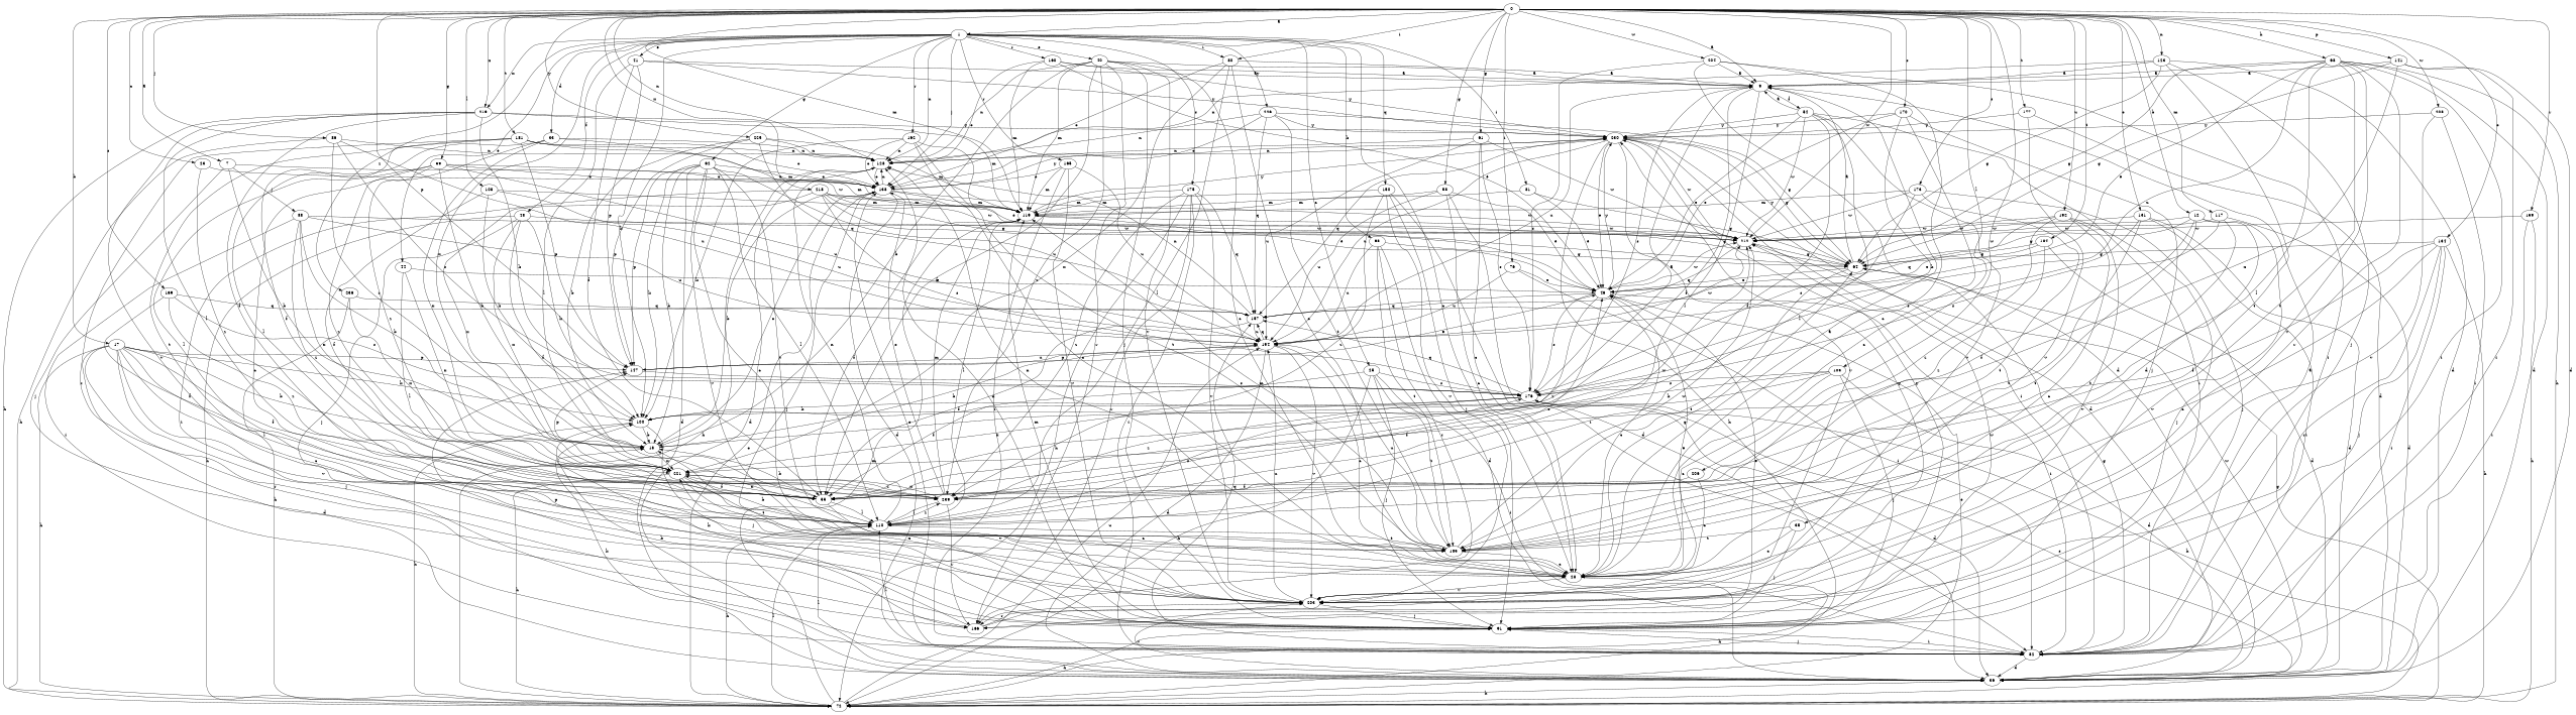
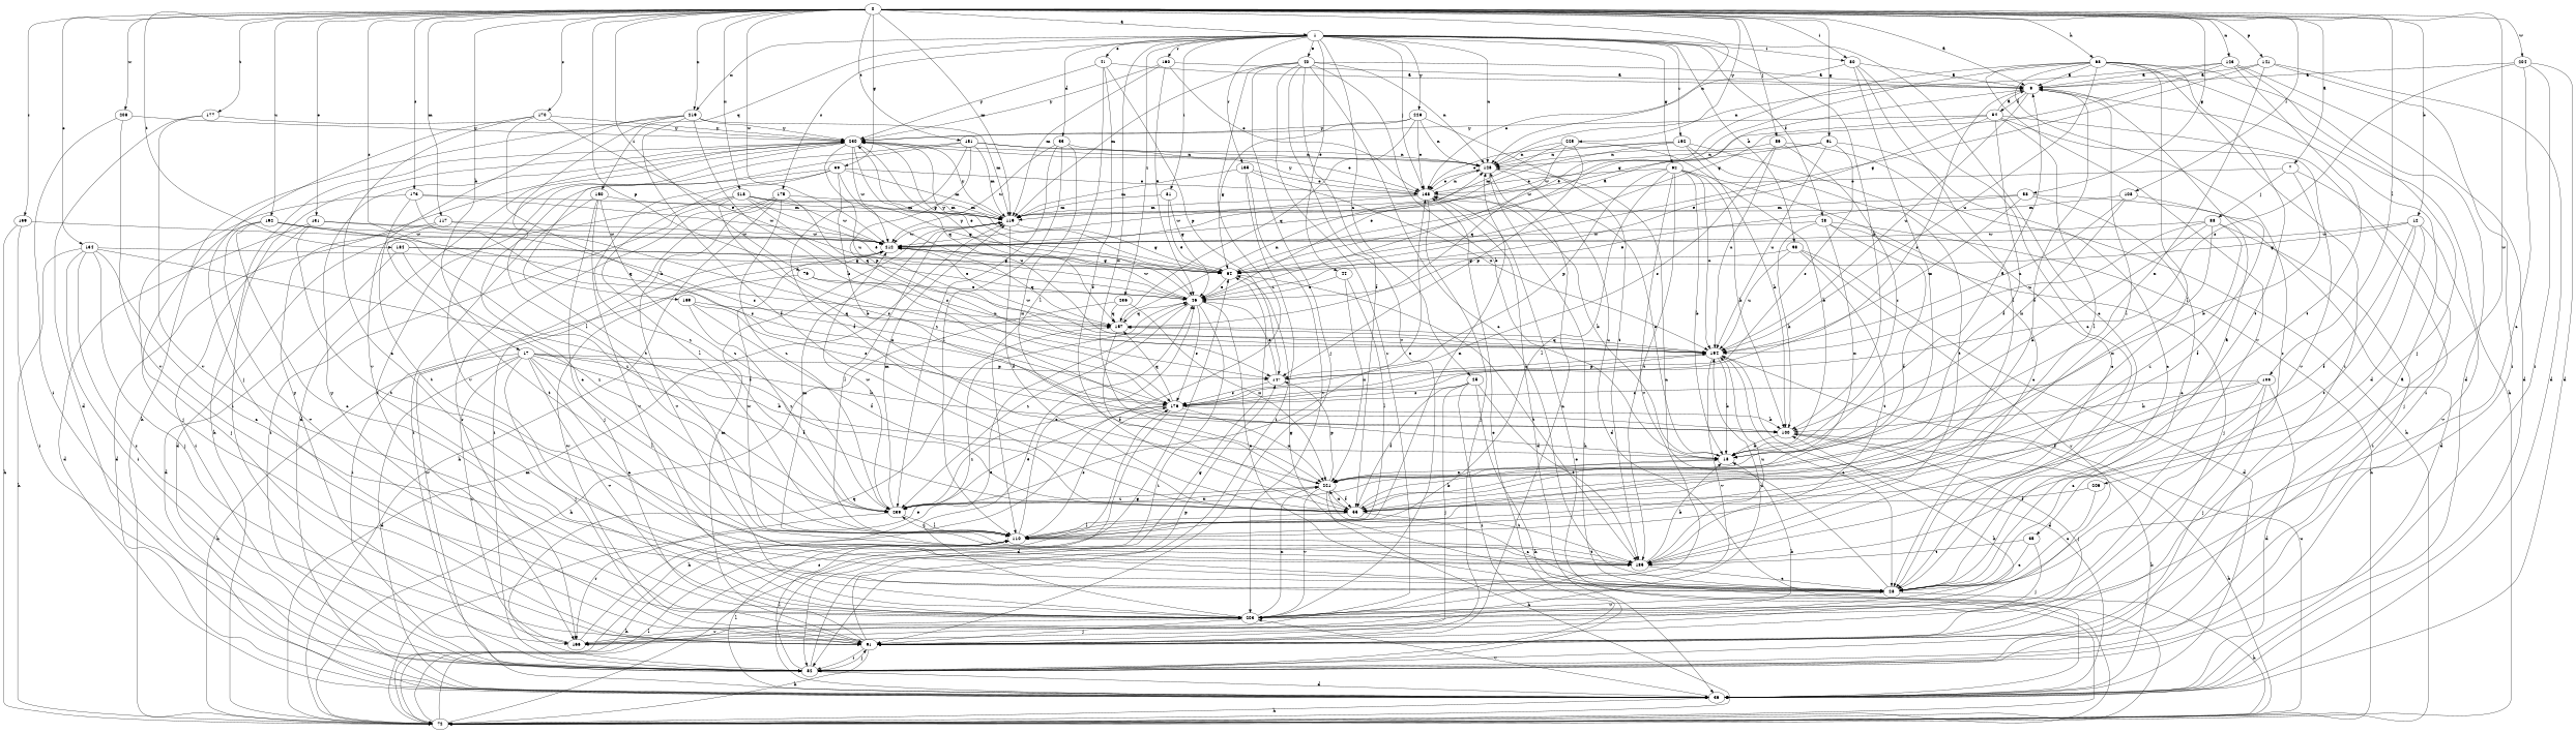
  strict digraph {
    0
    1
    7
    9
    12
    17
-   23
    58
    59
    61
    68
    76
    80
    86
    103
    108
    117
    119
    123
    128
    131
    134
    141
    147
    159
    169
    170
    173
    177
    181
    184
    192
    204
    206
    208
    212
    218
    219
    225
    25
    28
    33
    40
    41
    44
    48
    62
    81
    98
    100
    150
    160
    162
    165
    175
    221
    226
    236
    138
    88
    18
    91
    54
    55
    110
    176
    194
    35
    64
    185
    203
    36
    72
    166
    239
    46
    82
    230
    157
    0 -> 1 [label=a]
    0 -> 7 [label=a]
    0 -> 9 [label=a]
    0 -> 12 [label=b]
    0 -> 17 [label=b]
-   0 -> 23 [label=c]
    0 -> 58 [label=g]
    0 -> 59 [label=g]
    0 -> 61 [label=g]
    0 -> 68 [label=h]
    0 -> 76 [label=i]
    0 -> 80 [label=i]
    0 -> 86 [label=j]
    0 -> 103 [label=l]
    0 -> 108 [label=l]
    0 -> 117 [label=m]
    0 -> 119 [label=m]
    0 -> 123 [label=n]
    0 -> 128 [label=n]
    0 -> 131 [label=o]
    0 -> 134 [label=o]
    0 -> 141 [label=p]
    0 -> 147 [label=p]
    0 -> 159 [label=r]
    0 -> 169 [label=s]
    0 -> 170 [label=s]
    0 -> 173 [label=s]
    0 -> 177 [label=t]
    0 -> 181 [label=t]
    0 -> 184 [label=t]
    0 -> 192 [label=u]
    0 -> 204 [label=w]
    0 -> 206 [label=w]
    0 -> 208 [label=w]
    0 -> 212 [label=w]
    0 -> 218 [label=x]
    0 -> 219 [label=x]
    0 -> 225 [label=y]
    1 -> 80 [label=i]
    1 -> 128 [label=n]
    1 -> 219 [label=x]
    1 -> 25 [label=c]
    1 -> 28 [label=c]
    1 -> 33 [label=d]
    1 -> 40 [label=e]
    1 -> 41 [label=e]
    1 -> 44 [label=e]
    1 -> 48 [label=f]
    1 -> 62 [label=g]
    1 -> 81 [label=i]
    1 -> 98 [label=k]
    1 -> 100 [label=k]
    1 -> 150 [label=q]
    1 -> 160 [label=r]
    1 -> 162 [label=r]
    1 -> 165 [label=r]
    1 -> 175 [label=s]
    1 -> 221 [label=x]
    1 -> 226 [label=y]
    1 -> 236 [label=z]
    1 -> 138 [label=j]
    7 -> 138 [label=o]
    7 -> 88 [label=j]
    7 -> 18 [label=b]
    7 -> 91 [label=j]
    9 -> 54 [label=f]
    9 -> 55 [label=f]
    9 -> 110 [label=l]
    9 -> 176 [label=s]
    9 -> 194 [label=u]
    12 -> 212 [label=w]
    12 -> 55 [label=f]
    12 -> 35 [label=d]
    12 -> 64 [label=g]
    12 -> 185 [label=t]
    12 -> 203 [label=v]
    17 -> 147 [label=p]
    17 -> 28 [label=c]
    17 -> 100 [label=k]
    17 -> 18 [label=b]
    17 -> 91 [label=j]
    17 -> 55 [label=f]
    17 -> 110 [label=l]
    17 -> 203 [label=v]
    17 -> 36 [label=d]
    17 -> 72 [label=h]
    17 -> 166 [label=r]
-   23 -> 138 [label=o]
-   23 -> 239 [label=z]
    58 -> 119 [label=m]
    58 -> 28 [label=c]
    58 -> 194 [label=u]
    58 -> 36 [label=d]
    58 -> 46 [label=e]
    59 -> 119 [label=m]
    59 -> 28 [label=c]
    59 -> 138 [label=o]
    59 -> 18 [label=b]
    59 -> 110 [label=l]
    59 -> 194 [label=u]
    59 -> 239 [label=z]
    61 -> 128 [label=n]
    61 -> 212 [label=w]
    61 -> 28 [label=c]
    61 -> 176 [label=s]
    61 -> 194 [label=u]
    68 -> 9 [label=a]
    68 -> 110 [label=l]
    68 -> 194 [label=u]
    68 -> 64 [label=g]
    68 -> 185 [label=t]
    68 -> 203 [label=v]
    68 -> 36 [label=d]
    68 -> 72 [label=h]
    68 -> 166 [label=r]
    68 -> 46 [label=e]
    68 -> 82 [label=i]
    76 -> 194 [label=u]
    76 -> 46 [label=e]
    76 -> 82 [label=i]
    80 -> 9 [label=a]
    80 -> 28 [label=c]
    80 -> 221 [label=x]
    80 -> 138 [label=o]
    80 -> 110 [label=l]
    86 -> 128 [label=n]
    86 -> 18 [label=r]
    86 -> 176 [label=s]
    86 -> 194 [label=u]
    86 -> 72 [label=h]
    103 -> 28 [label=c]
    103 -> 100 [label=k]
    103 -> 91 [label=j]
    103 -> 55 [label=f]
    103 -> 176 [label=s]
    103 -> 36 [label=d]
    108 -> 119 [label=m]
    108 -> 100 [label=k]
    108 -> 55 [label=f]
    108 -> 194 [label=u]
    117 -> 212 [label=w]
    117 -> 176 [label=s]
    117 -> 185 [label=t]
    117 -> 36 [label=d]
    119 -> 212 [label=w]
    119 -> 55 [label=f]
    119 -> 110 [label=l]
    119 -> 64 [label=g]
    119 -> 230 [label=y]
    123 -> 9 [label=a]
    123 -> 128 [label=n]
    123 -> 91 [label=j]
    123 -> 64 [label=g]
    123 -> 185 [label=t]
    123 -> 36 [label=d]
    128 -> 138 [label=o]
    128 -> 36 [label=d]
    128 -> 72 [label=h]
    131 -> 212 [label=w]
    131 -> 176 [label=s]
    131 -> 185 [label=t]
    131 -> 36 [label=d]
    131 -> 82 [label=i]
    134 -> 28 [label=c]
    134 -> 91 [label=j]
    134 -> 55 [label=f]
    134 -> 64 [label=g]
    134 -> 72 [label=h]
    134 -> 166 [label=r]
    134 -> 82 [label=i]
    141 -> 9 [label=a]
    141 -> 221 [label=x]
    141 -> 64 [label=g]
    141 -> 36 [label=d]
    141 -> 82 [label=i]
    147 -> 176 [label=s]
    147 -> 194 [label=u]
    147 -> 46 [label=e]
    159 -> 212 [label=w]
    159 -> 72 [label=h]
    159 -> 82 [label=i]
    169 -> 55 [label=f]
    169 -> 176 [label=s]
    169 -> 239 [label=z]
    169 -> 157 [label=q]
    170 -> 28 [label=c]
    170 -> 100 [label=k]
    170 -> 91 [label=j]
    170 -> 46 [label=e]
    170 -> 230 [label=y]
    173 -> 119 [label=m]
    173 -> 212 [label=w]
    173 -> 91 [label=j]
    173 -> 176 [label=s]
    173 -> 185 [label=t]
    177 -> 203 [label=v]
    177 -> 36 [label=d]
    177 -> 230 [label=y]
    181 -> 119 [label=m]
    181 -> 128 [label=n]
    181 -> 147 [label=p]
    181 -> 138 [label=o]
    181 -> 55 [label=f]
    181 -> 185 [label=t]
    181 -> 166 [label=r]
    184 -> 64 [label=g]
    184 -> 36 [label=d]
    184 -> 239 [label=z]
    184 -> 46 [label=e]
    192 -> 212 [label=w]
    192 -> 28 [label=c]
    192 -> 91 [label=j]
    192 -> 203 [label=v]
    192 -> 239 [label=z]
    192 -> 157 [label=q]
    204 -> 9 [label=a]
    204 -> 28 [label=c]
    204 -> 176 [label=s]
    204 -> 36 [label=d]
    204 -> 82 [label=i]
    206 -> 28 [label=c]
    206 -> 55 [label=f]
    208 -> 203 [label=v]
    208 -> 82 [label=i]
    208 -> 230 [label=y]
    212 -> 64 [label=g]
    212 -> 157 [label=q]
    218 -> 119 [label=m]
    218 -> 212 [label=w]
    218 -> 221 [label=x]
    218 -> 176 [label=s]
    218 -> 64 [label=g]
    218 -> 46 [label=e]
    218 -> 82 [label=i]
    219 -> 119 [label=m]
    219 -> 100 [label=k]
    219 -> 55 [label=f]
    219 -> 110 [label=l]
    219 -> 203 [label=v]
    219 -> 72 [label=h]
    219 -> 230 [label=y]
    225 -> 119 [label=m]
    225 -> 128 [label=n]
    225 -> 147 [label=p]
    225 -> 18 [label=b]
    225 -> 157 [label=q]
    25 -> 91 [label=j]
    25 -> 55 [label=f]
    25 -> 176 [label=s]
    25 -> 185 [label=t]
    25 -> 72 [label=h]
    25 -> 82 [label=i]
    28 -> 9 [label=a]
    28 -> 128 [label=n]
    28 -> 64 [label=g]
    28 -> 203 [label=v]
    28 -> 72 [label=h]
    33 -> 128 [label=n]
    33 -> 212 [label=w]
    33 -> 221 [label=x]
    33 -> 110 [label=l]
    33 -> 239 [label=z]
    40 -> 9 [label=a]
    40 -> 119 [label=m]
    40 -> 128 [label=n]
    40 -> 28 [label=c]
    40 -> 18 [label=b]
    40 -> 91 [label=j]
    40 -> 55 [label=f]
    40 -> 203 [label=v]
    40 -> 166 [label=r]
    40 -> 239 [label=z]
    41 -> 9 [label=a]
    41 -> 147 [label=p]
    41 -> 55 [label=f]
    41 -> 110 [label=l]
    41 -> 230 [label=y]
    44 -> 221 [label=x]
    44 -> 110 [label=l]
    44 -> 46 [label=e]
    48 -> 212 [label=w]
    48 -> 100 [label=k]
    48 -> 221 [label=x]
    48 -> 91 [label=j]
    48 -> 55 [label=f]
    48 -> 72 [label=h]
    62 -> 147 [label=p]
    62 -> 28 [label=c]
    62 -> 100 [label=k]
    62 -> 138 [label=o]
    62 -> 18 [label=b]
    62 -> 110 [label=l]
    62 -> 194 [label=u]
    62 -> 185 [label=t]
    62 -> 203 [label=v]
-   62 -> 36 [label=d]
+   218 -> 36 [label=d]
    81 -> 119 [label=m]
    81 -> 64 [label=g]
    81 -> 46 [label=e]
    98 -> 194 [label=u]
    98 -> 64 [label=g]
    98 -> 185 [label=t]
    98 -> 36 [label=d]
    98 -> 166 [label=r]
    100 -> 18 [label=b]
    100 -> 91 [label=j]
    100 -> 72 [label=h]
    150 -> 119 [label=m]
    150 -> 91 [label=j]
    150 -> 203 [label=v]
    150 -> 239 [label=z]
    150 -> 82 [label=i]
    160 -> 9 [label=a]
    160 -> 119 [label=m]
    160 -> 138 [label=o]
    160 -> 46 [label=e]
    160 -> 230 [label=y]
    162 -> 128 [label=n]
    162 -> 28 [label=c]
    162 -> 100 [label=k]
    162 -> 138 [label=o]
    162 -> 185 [label=t]
    162 -> 46 [label=e]
    165 -> 119 [label=m]
    165 -> 138 [label=o]
    165 -> 194 [label=u]
    165 -> 203 [label=v]
    165 -> 82 [label=i]
    175 -> 119 [label=m]
    175 -> 203 [label=v]
    175 -> 72 [label=h]
    175 -> 166 [label=r]
    175 -> 239 [label=z]
    175 -> 82 [label=i]
    175 -> 157 [label=q]
    221 -> 147 [label=p]
    221 -> 55 [label=f]
    221 -> 185 [label=t]
    221 -> 203 [label=v]
    221 -> 72 [label=h]
    221 -> 239 [label=z]
    226 -> 128 [label=n]
    226 -> 138 [label=o]
    226 -> 64 [label=g]
    226 -> 185 [label=t]
    226 -> 230 [label=y]
    226 -> 157 [label=q]
    236 -> 221 [label=x]
    236 -> 72 [label=h]
    236 -> 157 [label=q]
    138 -> 119 [label=m]
    138 -> 128 [label=n]
    138 -> 212 [label=w]
    138 -> 18 [label=b]
    138 -> 91 [label=j]
    138 -> 36 [label=d]
    138 -> 230 [label=y]
    88 -> 212 [label=w]
    88 -> 221 [label=x]
    88 -> 18 [label=b]
    88 -> 194 [label=u]
    88 -> 239 [label=z]
    88 -> 82 [label=i]
    18 -> 9 [label=a]
    18 -> 221 [label=x]
    18 -> 138 [label=o]
    91 -> 119 [label=m]
    91 -> 128 [label=n]
    91 -> 147 [label=p]
    91 -> 212 [label=w]
    91 -> 72 [label=h]
    91 -> 82 [label=i]
    91 -> 230 [label=y]
    54 -> 9 [label=a]
    54 -> 212 [label=w]
    54 -> 55 [label=f]
    54 -> 110 [label=l]
    54 -> 203 [label=v]
    54 -> 46 [label=e]
    54 -> 82 [label=i]
    54 -> 230 [label=y]
    55 -> 28 [label=c]
    55 -> 221 [label=x]
    55 -> 18 [label=b]
    55 -> 110 [label=l]
    110 -> 128 [label=n]
    110 -> 176 [label=s]
    110 -> 185 [label=t]
    110 -> 72 [label=h]
    110 -> 239 [label=z]
    110 -> 46 [label=e]
    176 -> 100 [label=k]
    176 -> 221 [label=x]
    176 -> 36 [label=d]
    176 -> 72 [label=h]
    176 -> 239 [label=z]
    176 -> 157 [label=q]
    194 -> 147 [label=p]
    194 -> 212 [label=w]
    194 -> 28 [label=c]
    194 -> 18 [label=b]
    194 -> 203 [label=v]
    194 -> 36 [label=d]
    194 -> 157 [label=q]
    35 -> 28 [label=c]
    35 -> 91 [label=j]
    35 -> 185 [label=t]
    64 -> 9 [label=a]
    64 -> 185 [label=t]
    64 -> 46 [label=e]
    64 -> 230 [label=y]
    185 -> 119 [label=m]
    185 -> 212 [label=w]
    185 -> 28 [label=c]
    185 -> 18 [label=b]
    185 -> 194 [label=u]
    203 -> 221 [label=x]
    203 -> 91 [label=j]
    203 -> 194 [label=u]
    203 -> 166 [label=r]
    203 -> 46 [label=e]
    36 -> 212 [label=w]
    36 -> 100 [label=k]
    36 -> 110 [label=l]
    36 -> 203 [label=v]
    36 -> 72 [label=h]
    72 -> 119 [label=m]
    72 -> 138 [label=o]
    72 -> 110 [label=l]
    72 -> 176 [label=s]
    72 -> 194 [label=u]
    72 -> 64 [label=g]
    72 -> 46 [label=e]
    166 -> 100 [label=k]
    166 -> 18 [label=b]
    166 -> 46 [label=e]
    166 -> 230 [label=y]
    239 -> 119 [label=m]
    239 -> 212 [label=w]
    239 -> 221 [label=x]
    239 -> 138 [label=o]
    239 -> 110 [label=l]
    239 -> 166 [label=r]
    46 -> 212 [label=w]
    46 -> 28 [label=c]
    46 -> 176 [label=s]
    46 -> 239 [label=z]
    46 -> 82 [label=i]
    46 -> 230 [label=y]
    46 -> 157 [label=q]
    82 -> 9 [label=a]
    82 -> 138 [label=o]
    82 -> 91 [label=j]
    82 -> 110 [label=l]
    82 -> 64 [label=g]
    82 -> 36 [label=d]
    82 -> 157 [label=q]
    230 -> 128 [label=n]
    230 -> 212 [label=w]
    230 -> 194 [label=u]
    230 -> 64 [label=g]
    230 -> 203 [label=v]
    230 -> 36 [label=d]
    230 -> 72 [label=h]
    230 -> 46 [label=e]
    230 -> 82 [label=i]
    230 -> 157 [label=q]
    157 -> 128 [label=n]
    157 -> 55 [label=f]
    157 -> 194 [label=u]
  }
